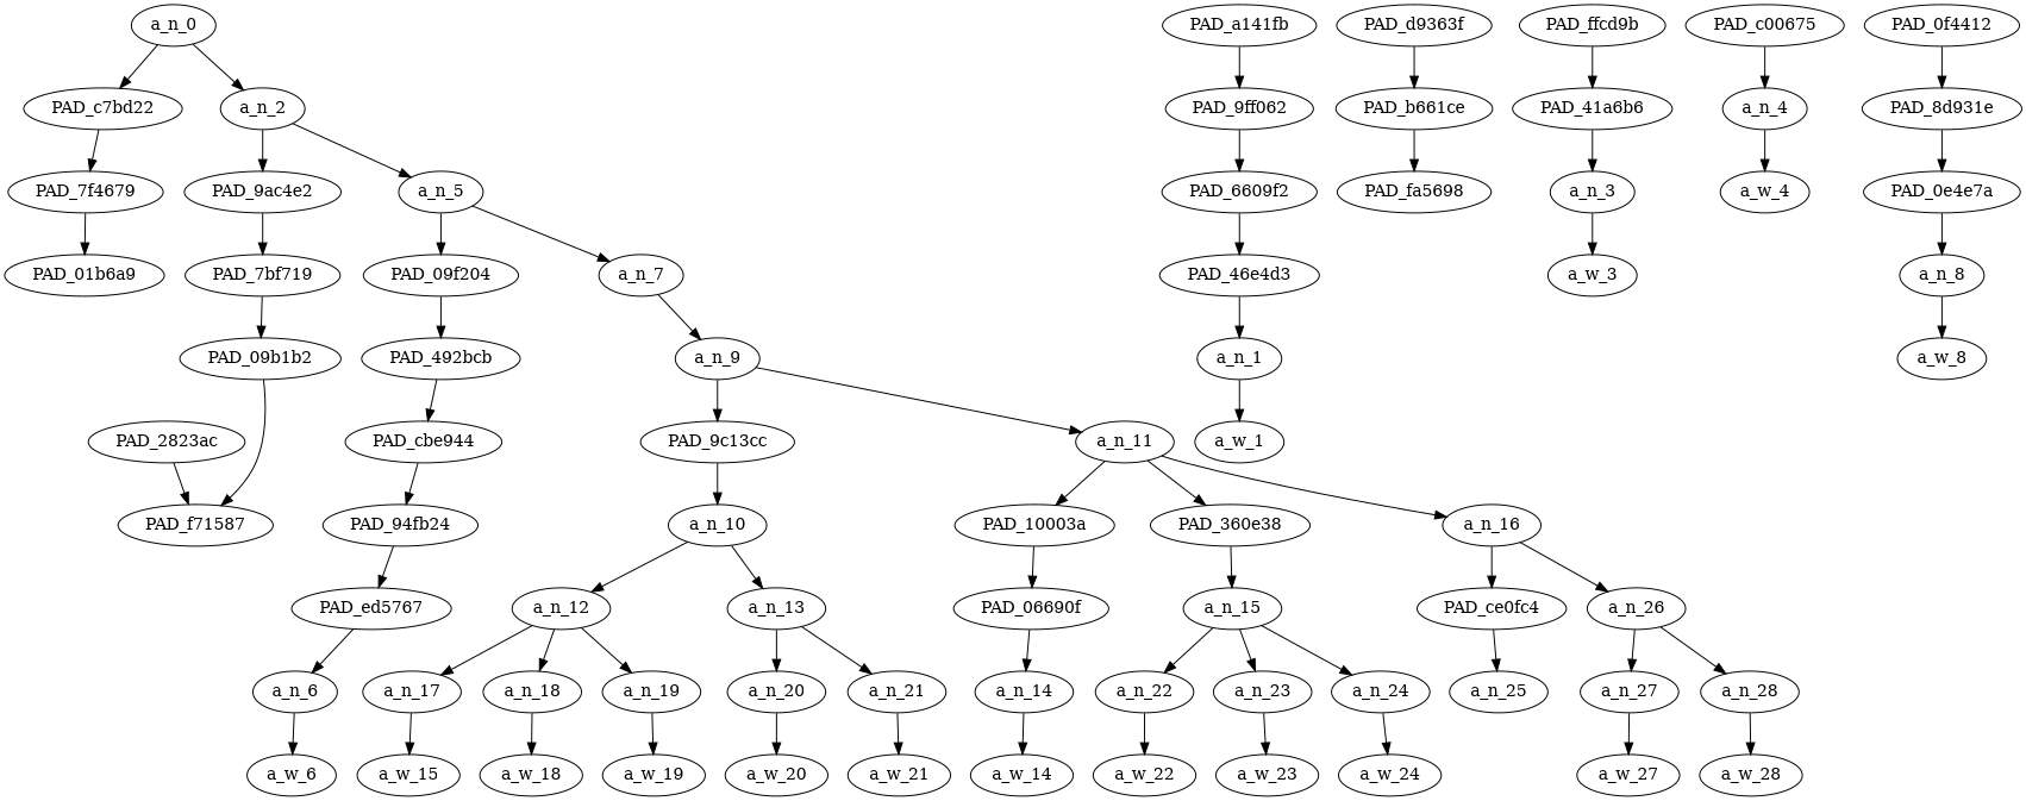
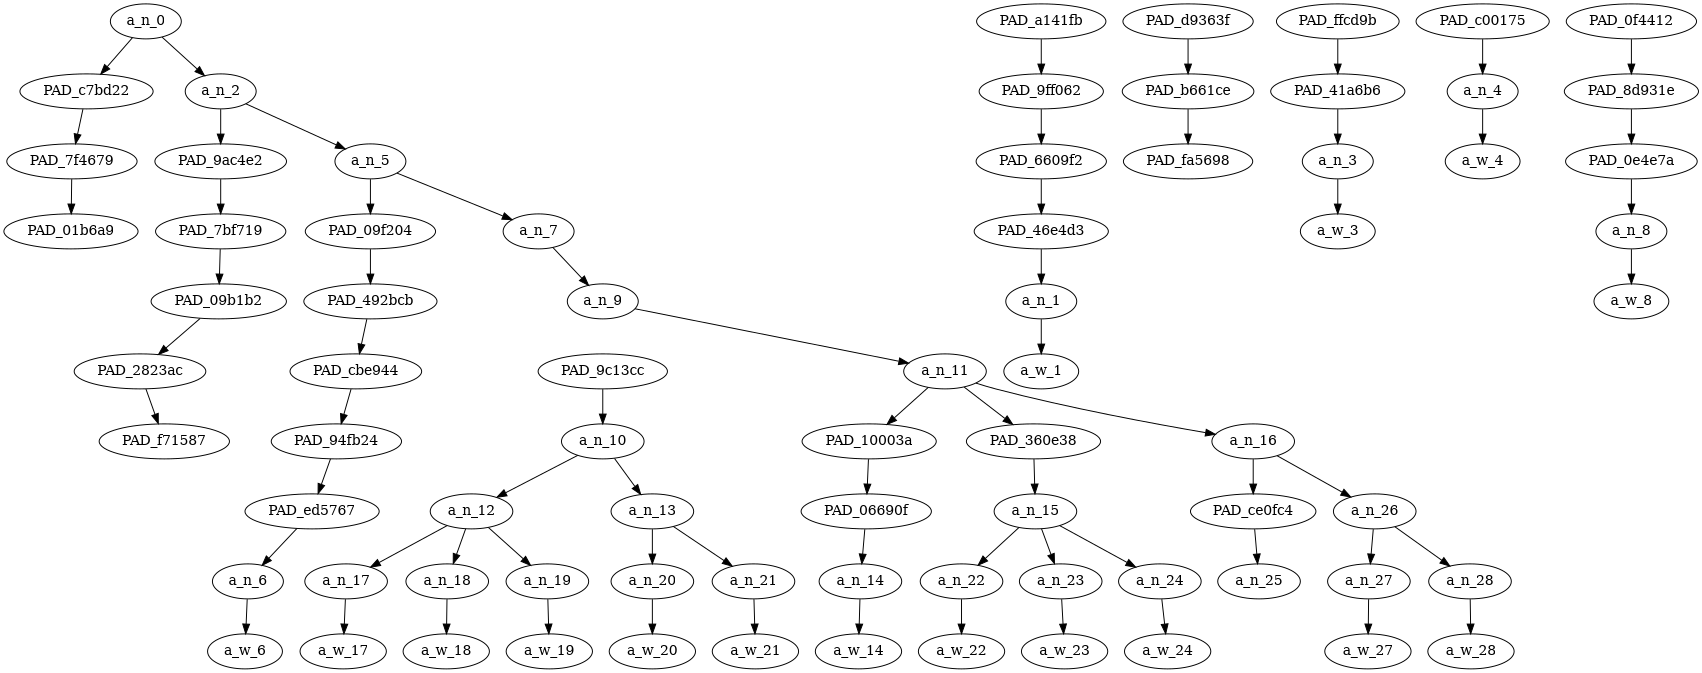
  strict digraph {
    node [div_dir=-1 index=0 level=1 text_span="[0]" value=0.21269282]
    a_n_0 [level=9 text_span="[0, 1, 2, 3, 4, 5, 6, 7, 8, 9, 10, 11, 12, 13, 14, 15, 16]" value=1.00000000]
    PAD_c7bd22 [div_dir=1 level=8]
    a_n_2 [index=1 level=8 text_span="[1, 2, 3, 4, 5, 6, 7, 8, 9, 10, 11, 12, 13, 14, 15, 16]" value=0.78716925]
    PAD_7f4679 [div_dir=1 level=7]
    PAD_9ac4e2 [div_dir=1 index=2 level=7 text_span="[2]" value=0.02718535]
    a_n_5 [index=3 level=7 text_span="[3, 4, 5, 6, 7, 8, 9, 10, 11, 12, 13, 14, 15, 16]" value=0.72793452]
    PAD_01b6a9 [div_dir=1 level=6]
    PAD_7bf719 [div_dir=1 index=2 level=6 text_span="[2]" value=0.02718535]
    PAD_09f204 [index=3 level=6 text_span="[3]" value=0.04511846]
    a_n_7 [index=4 level=6 text_span="[4, 5, 6, 7, 8, 9, 10, 11, 12, 13, 14, 15, 16]" value=0.68258890]
    PAD_a141fb [div_dir=1 level=5]
    PAD_9ff062 [div_dir=1 level=4]
    PAD_6609f2 [div_dir=1 level=3]
    PAD_46e4d3 [div_dir=1 level=2]
    a_n_1 [div_dir=1]
    a_w_1 [div_dir=0 level=0 value=plutonium]
    PAD_d9363f [div_dir=1 index=1 level=6 text_span="[1]" value=0.03187209]
    PAD_b661ce [div_dir=1 index=1 level=5 text_span="[1]" value=0.03187209]
    PAD_09b1b2 [div_dir=1 index=2 level=5 text_span="[2]" value=0.02718535]
    PAD_492bcb [index=3 level=5 text_span="[3]" value=0.04511846]
    a_n_9 [index=5 level=5 text_span="[5, 6, 7, 8, 9, 10, 11, 12, 13, 14, 15, 16]" value=0.65762587]
    PAD_fa5698 [div_dir=1 index=1 level=4 text_span="[1]" value=0.03187209]
    PAD_ffcd9b [div_dir=1 index=1 level=3 text_span="[1]" value=0.03187209]
    PAD_41a6b6 [div_dir=1 index=1 level=2 text_span="[1]" value=0.03187209]
    a_n_3 [div_dir=1 index=1 text_span="[1]" value=0.03187209]
    a_w_3 [div_dir=0 index=1 level=0 text_span="[1]" value=is]
    PAD_2823ac [div_dir=1 index=2 level=4 text_span="[2]" value=0.02718535]
    PAD_f71587 [div_dir=1 index=2 level=3 text_span="[2]" value=0.02718535]
-   PAD_c00175 [div_dir=1 index=2 level=2 text_span="[2]" value=0.02718535 label=PAD_c00675]
+   PAD_c00175 [div_dir=1 index=2 level=2 text_span="[2]" value=0.02718535]
    a_n_4 [div_dir=1 index=2 text_span="[2]" value=0.02718535]
    a_w_4 [div_dir=0 index=2 level=0 text_span="[2]" value=so]
    PAD_cbe944 [index=3 level=4 text_span="[3]" value=0.04511846]
    PAD_9c13cc [index=5 level=4 text_span="[5, 6, 7, 8, 9]" value=0.34596060]
    a_n_11 [index=6 level=4 text_span="[10, 11, 12, 13, 14, 15, 16]" value=0.31143447]
    PAD_94fb24 [index=3 level=3 text_span="[3]" value=0.04511846]
    PAD_ed5767 [index=3 level=2 text_span="[3]" value=0.04511846]
    a_n_6 [index=3 text_span="[3]" value=0.04511846]
    a_w_6 [div_dir=0 index=3 level=0 text_span="[3]" value=ass]
    PAD_0f4412 [div_dir=1 index=4 level=4 text_span="[4]" value=0.02476696]
    PAD_8d931e [div_dir=1 index=4 level=3 text_span="[4]" value=0.02476696]
    a_n_10 [index=5 level=3 text_span="[5, 6, 7, 8, 9]" value=0.34596060]
    PAD_10003a [index=6 level=3 text_span="[10]" value=0.05840704]
    PAD_360e38 [index=7 level=3 text_span="[11, 12, 13]" value=0.12430451]
    a_n_16 [index=8 level=3 text_span="[14, 15, 16]" value=0.12847100]
    PAD_0e4e7a [div_dir=1 index=4 level=2 text_span="[4]" value=0.02476696]
    a_n_8 [div_dir=1 index=4 text_span="[4]" value=0.02476696]
    a_w_8 [div_dir=0 index=4 level=0 text_span="[4]" value=it]
    a_n_12 [index=5 level=2 text_span="[5, 6, 7]" value=0.09922360]
    a_n_13 [index=6 level=2 text_span="[8, 9]" value=0.24665571]
    PAD_06690f [index=7 level=2 text_span="[10]" value=0.05840704]
    a_n_15 [index=8 level=2 text_span="[11, 12, 13]" value=0.12430451]
    PAD_ce0fc4 [index=9 level=2 text_span="[14]" value=0.02216280]
    a_n_26 [index=10 level=2 text_span="[15, 16]" value=0.10621074]
    a_n_17 [index=5 text_span="[5]" value=0.02729692]
    a_n_18 [index=6 text_span="[6]" value=0.02178766]
    a_n_19 [index=7 text_span="[7]" value=0.05002551]
    a_n_20 [index=8 text_span="[8]" value=0.02716403]
    a_n_21 [div_dir=1 index=9 text_span="[9]" value=0.21948085]
-   a_w_17 [div_dir=0 index=5 level=0 text_span="[5]" value=just label=a_w_15]
+   a_w_17 [div_dir=0 index=5 level=0 text_span="[5]" value=just]
    a_w_18 [div_dir=0 index=6 level=0 text_span="[6]" value=a]
    a_w_19 [div_dir=0 index=7 level=0 text_span="[7]" value=bunch]
    a_w_20 [div_dir=0 index=8 level=0 text_span="[8]" value=of]
    a_w_21 [div_dir=0 index=9 level=0 text_span="[9]" value=retards]
    a_n_14 [index=10 text_span="[10]" value=0.05840704]
    a_n_22 [div_dir=1 index=11 text_span="[11]" value=0.03027243]
    a_n_23 [index=12 text_span="[12]" value=0.05002378]
    a_n_24 [index=13 text_span="[13]" value=0.04394101]
    a_n_25 [index=14 text_span="[14]" value=0.02216280]
    a_n_27 [div_dir=1 index=15 text_span="[15]" value=0.02832108]
    a_n_28 [index=16 text_span="[16]" value=0.07778392]
    a_w_14 [div_dir=0 index=10 level=0 text_span="[10]" value=killing]
    a_w_22 [div_dir=0 index=11 level=0 text_span="[11]" value=last]
    a_w_23 [div_dir=0 index=12 level=0 text_span="[12]" value="<number>"]
    a_w_24 [div_dir=0 index=13 level=0 text_span="[13]" value=seconds]
    a_w_27 [div_dir=0 index=15 level=0 text_span="[15]" value=the]
    a_w_28 [div_dir=0 index=16 level=0 text_span="[16]" value=game]
    a_n_0 -> PAD_c7bd22
    a_n_0 -> a_n_2
    PAD_c7bd22 -> PAD_7f4679
    a_n_2 -> PAD_9ac4e2
    a_n_2 -> a_n_5
    PAD_7f4679 -> PAD_01b6a9
    PAD_9ac4e2 -> PAD_7bf719
    a_n_5 -> PAD_09f204
    a_n_5 -> a_n_7
    PAD_7bf719 -> PAD_09b1b2
    PAD_09f204 -> PAD_492bcb
    a_n_7 -> a_n_9
    PAD_a141fb -> PAD_9ff062
    PAD_9ff062 -> PAD_6609f2
    PAD_6609f2 -> PAD_46e4d3
    PAD_46e4d3 -> a_n_1
    a_n_1 -> a_w_1
    PAD_d9363f -> PAD_b661ce
    PAD_b661ce -> PAD_fa5698
-   PAD_09b1b2 -> PAD_f71587
+   PAD_09b1b2 -> PAD_2823ac
    PAD_492bcb -> PAD_cbe944
-   a_n_9 -> PAD_9c13cc
    a_n_9 -> a_n_11
    PAD_ffcd9b -> PAD_41a6b6
    PAD_41a6b6 -> a_n_3
    a_n_3 -> a_w_3
    PAD_2823ac -> PAD_f71587
    PAD_c00175 -> a_n_4
    a_n_4 -> a_w_4
    PAD_cbe944 -> PAD_94fb24
    PAD_9c13cc -> a_n_10
    a_n_11 -> PAD_10003a
    a_n_11 -> PAD_360e38
    a_n_11 -> a_n_16
    PAD_94fb24 -> PAD_ed5767
    PAD_ed5767 -> a_n_6
    a_n_6 -> a_w_6
    PAD_0f4412 -> PAD_8d931e
    PAD_8d931e -> PAD_0e4e7a
    a_n_10 -> a_n_12
    a_n_10 -> a_n_13
    PAD_10003a -> PAD_06690f
    PAD_360e38 -> a_n_15
    a_n_16 -> PAD_ce0fc4
    a_n_16 -> a_n_26
    PAD_0e4e7a -> a_n_8
    a_n_8 -> a_w_8
    a_n_12 -> a_n_17
    a_n_12 -> a_n_18
    a_n_12 -> a_n_19
    a_n_13 -> a_n_20
    a_n_13 -> a_n_21
    PAD_06690f -> a_n_14
    a_n_15 -> a_n_22
    a_n_15 -> a_n_23
    a_n_15 -> a_n_24
    PAD_ce0fc4 -> a_n_25
    a_n_26 -> a_n_27
    a_n_26 -> a_n_28
    a_n_17 -> a_w_17
    a_n_18 -> a_w_18
    a_n_19 -> a_w_19
    a_n_20 -> a_w_20
    a_n_21 -> a_w_21
    a_n_14 -> a_w_14
    a_n_22 -> a_w_22
    a_n_23 -> a_w_23
    a_n_24 -> a_w_24
    a_n_27 -> a_w_27
    a_n_28 -> a_w_28
  }
